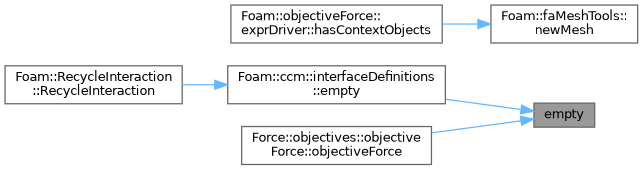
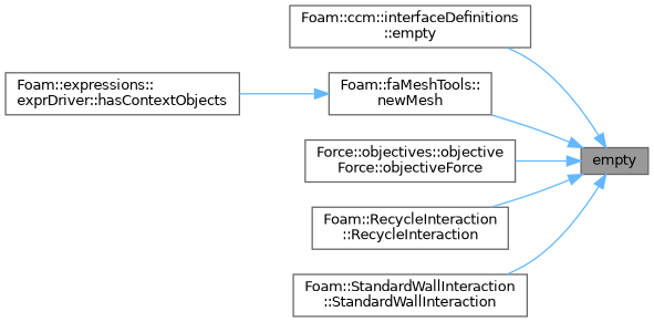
  digraph {
    rankdir=RL
    node [color=grey40 fillcolor=white fontname=Helvetica fontsize=10 shape=box style=filled]
    edge [color=steelblue1 dir=back fontname=Helvetica fontsize=10 labelfontname=Helvetica labelfontsize=10 style=solid]
    n1 [color=gray40 fillcolor=grey60 fontcolor=black height=0.2 label=empty width=0.4]
    n2 [height=0.2 label="Foam::ccm::interfaceDefinitions\l::empty" width=0.4]
    n3 [height=0.2 label="Foam::faMeshTools::\lnewMesh" width=0.4]
    n4 [height=0.2 label="Force::objectives::objective\lForce::objectiveForce" width=0.4]
    n5 [height=0.2 label="Foam::RecycleInteraction\l::RecycleInteraction" width=0.4]
-   n7 [height=0.2 label="Foam::objectiveForce::\lexprDriver::hasContextObjects" width=0.4]
+   n6 [height=0.2 label="Foam::StandardWallInteraction\l::StandardWallInteraction" width=0.4]
+   n7 [height=0.2 label="Foam::expressions::\lexprDriver::hasContextObjects" width=0.4]
    n1 -> n2
+   n1 -> n3
    n1 -> n4
-   n2 -> n5
+   n1 -> n5
+   n1 -> n6
    n3 -> n7
  }
